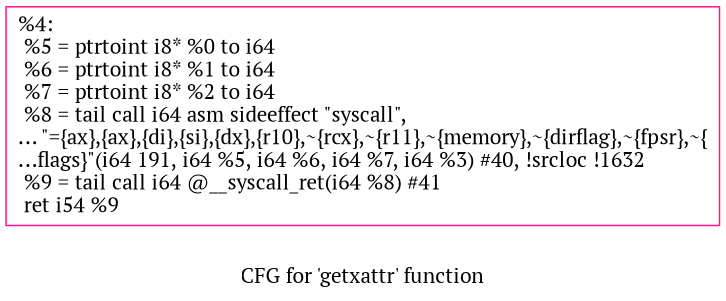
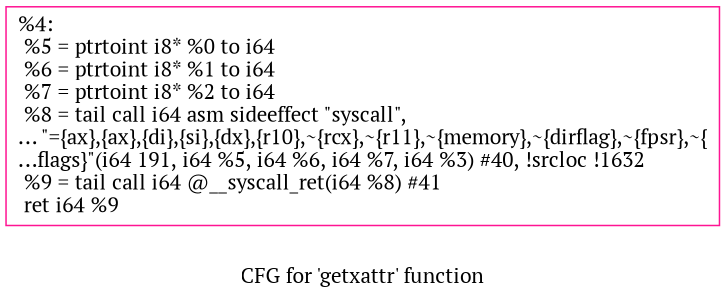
  digraph {
    label="CFG for 'getxattr' function"
    fontname="PT Serif"
-   n1 [label="{%4:\l  %5 = ptrtoint i8* %0 to i64\l  %6 = ptrtoint i8* %1 to i64\l  %7 = ptrtoint i8* %2 to i64\l  %8 = tail call i64 asm sideeffect \"syscall\",\l... \"=\{ax\},\{ax\},\{di\},\{si\},\{dx\},\{r10\},~\{rcx\},~\{r11\},~\{memory\},~\{dirflag\},~\{fpsr\},~\{\l...flags\}\"(i64 191, i64 %5, i64 %6, i64 %7, i64 %3) #40, !srcloc !1632\l  %9 = tail call i64 @__syscall_ret(i64 %8) #41\l  ret i54 %9\l}" shape=record color=deeppink fontname="PT Serif"]
+   n1 [label="{%4:\l  %5 = ptrtoint i8* %0 to i64\l  %6 = ptrtoint i8* %1 to i64\l  %7 = ptrtoint i8* %2 to i64\l  %8 = tail call i64 asm sideeffect \"syscall\",\l... \"=\{ax\},\{ax\},\{di\},\{si\},\{dx\},\{r10\},~\{rcx\},~\{r11\},~\{memory\},~\{dirflag\},~\{fpsr\},~\{\l...flags\}\"(i64 191, i64 %5, i64 %6, i64 %7, i64 %3) #40, !srcloc !1632\l  %9 = tail call i64 @__syscall_ret(i64 %8) #41\l  ret i64 %9\l}" shape=record color=deeppink fontname="PT Serif"]
  }
